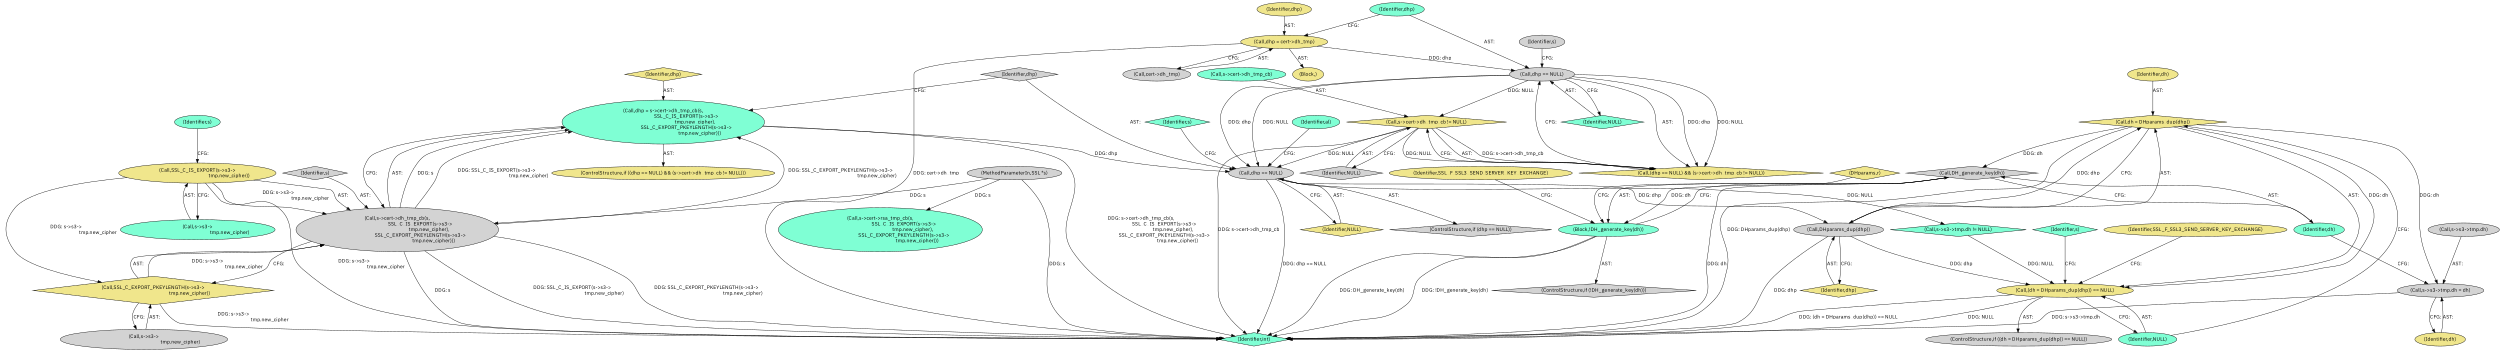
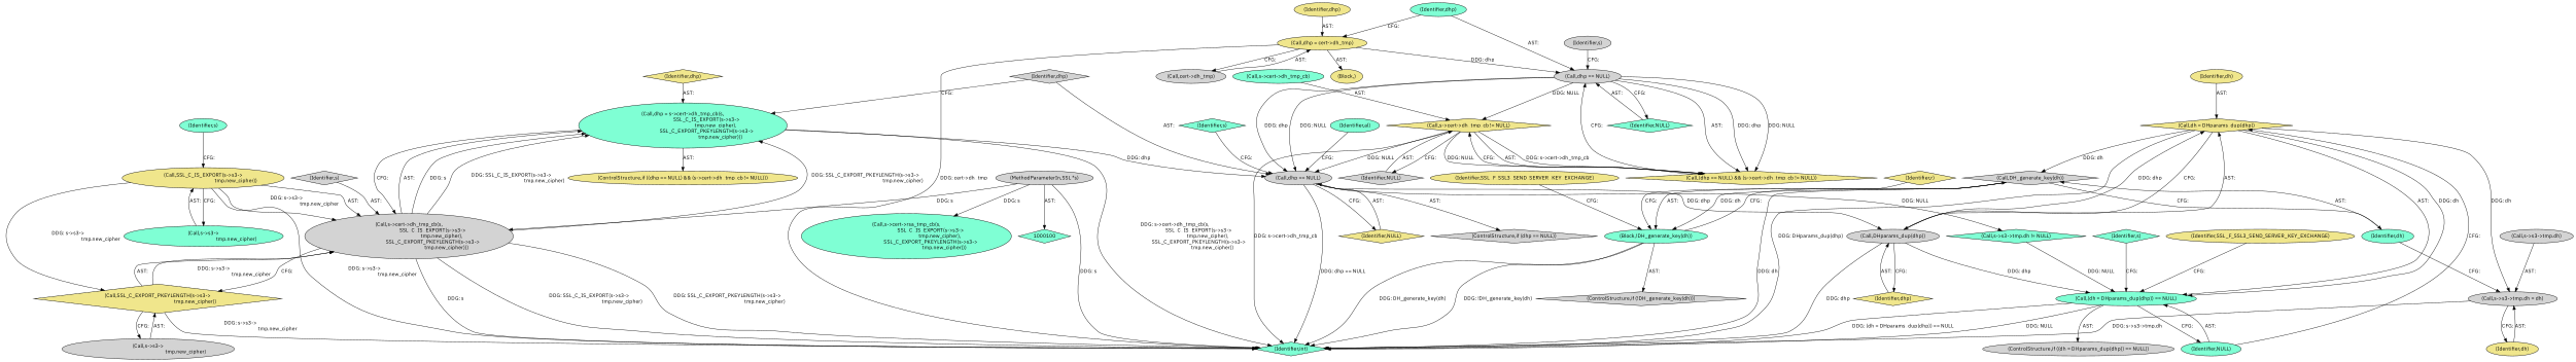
  digraph {
    fontname="IBM Plex Sans"
    node [fillcolor=khaki fontname="IBM Plex Sans" shape=ellipse style=filled]
    edge [fontname="IBM Plex Sans"]
    n1 [label="(Call,dh = DHparams_dup(dhp))" shape=diamond]
    n2 [fillcolor=lightgrey label="(Call,DHparams_dup(dhp))"]
-   n3 [label="(Call,(dh = DHparams_dup(dhp)) == NULL)"]
+   n3 [fillcolor=aquamarine label="(Call,(dh = DHparams_dup(dhp)) == NULL)"]
    n4 [fillcolor=lightgrey label="(Call,s->s3->tmp.dh = dh)"]
    n5 [fillcolor=lightgrey label="(Call,DH_generate_key(dh))" shape=diamond]
    n6 [fillcolor=aquamarine label="(Identifier,int)" shape=diamond]
    n7 [label="(Identifier,dhp)" shape=diamond]
    n8 [fillcolor=lightgrey label="(ControlStructure,if ((dh = DHparams_dup(dhp)) == NULL))"]
    n9 [fillcolor=aquamarine label="(Identifier,NULL)"]
    n10 [label="(Identifier,dh)"]
    n11 [fillcolor=aquamarine label="(Block,!DH_generate_key(dh))"]
    n12 [fillcolor=aquamarine label="(Identifier,dh)"]
    n13 [fillcolor=lightgrey label="(Call,dhp == NULL)"]
    n14 [label="(Identifier,NULL)" shape=diamond]
    n15 [fillcolor=lightgrey label="(ControlStructure,if (dhp == NULL))" shape=diamond]
    n16 [fillcolor=aquamarine label="(Call,s->s3->tmp.dh != NULL)" shape=diamond]
    n17 [fillcolor=aquamarine label="(Call,dhp = s->cert->dh_tmp_cb(s,\n                                         SSL_C_IS_EXPORT(s->s3->\n                                                         tmp.new_cipher),\n                                         SSL_C_EXPORT_PKEYLENGTH(s->s3->\n                                                                 tmp.new_cipher)))"]
    n18 [fillcolor=lightgrey label="(Call,s->cert->dh_tmp_cb(s,\n                                         SSL_C_IS_EXPORT(s->s3->\n                                                         tmp.new_cipher),\n                                         SSL_C_EXPORT_PKEYLENGTH(s->s3->\n                                                                 tmp.new_cipher)))"]
    n19 [label="(ControlStructure,if ((dhp == NULL) && (s->cert->dh_tmp_cb != NULL)))"]
    n20 [label="(Call,SSL_C_EXPORT_PKEYLENGTH(s->s3->\n                                                                 tmp.new_cipher))" shape=diamond]
    n21 [fillcolor=lightgrey label="(Call,s->s3->\n                                                                 tmp.new_cipher)"]
    n22 [fillcolor=lightgrey label="(MethodParameterIn,SSL *s)"]
    n23 [fillcolor=aquamarine label="(Call,s->cert->rsa_tmp_cb(s,\n                                          SSL_C_IS_EXPORT(s->s3->\n                                                          tmp.new_cipher),\n                                          SSL_C_EXPORT_PKEYLENGTH(s->s3->\n                                                                  tmp.new_cipher)))"]
+   1000100 [fillcolor=aquamarine shape=diamond]
    n25 [label="(Call,SSL_C_IS_EXPORT(s->s3->\n                                                         tmp.new_cipher))"]
    n26 [fillcolor=aquamarine label="(Call,s->s3->\n                                                         tmp.new_cipher)"]
    n27 [fillcolor=lightgrey label="(Call,dhp == NULL)"]
    n28 [label="(Call,s->cert->dh_tmp_cb != NULL)" shape=diamond]
    n29 [fillcolor=aquamarine label="(Identifier,NULL)" shape=diamond]
    n30 [label="(Call,(dhp == NULL) && (s->cert->dh_tmp_cb != NULL))" shape=diamond]
    n31 [fillcolor=lightgrey label="(Identifier,NULL)" shape=diamond]
    n32 [label="(Call,dhp = cert->dh_tmp)"]
    n33 [label="(Block,)"]
    n34 [fillcolor=lightgrey label="(Call,cert->dh_tmp)"]
    n35 [fillcolor=lightgrey label="(ControlStructure,if (!DH_generate_key(dh)))" shape=diamond]
    n36 [fillcolor=lightgrey label="(Identifier,s)" shape=diamond]
    n37 [label="(Identifier,dhp)"]
    n38 [fillcolor=aquamarine label="(Identifier,al)"]
    n39 [fillcolor=lightgrey label="(Identifier,dhp)" shape=diamond]
    n40 [fillcolor=lightgrey label="(Identifier,s)"]
    n41 [fillcolor=aquamarine label="(Identifier,dhp)"]
    n42 [fillcolor=aquamarine label="(Identifier,s)" shape=diamond]
    n43 [fillcolor=aquamarine label="(Identifier,s)" shape=diamond]
    n44 [label="(Identifier,dh)"]
-   n45 [label="(DHparams,r)" shape=diamond]
+   n45 [label="(Identifier,r)" shape=diamond]
    n46 [label="(Identifier,SSL_F_SSL3_SEND_SERVER_KEY_EXCHANGE)"]
    n47 [fillcolor=lightgrey label="(Call,s->s3->tmp.dh)"]
    n48 [fillcolor=aquamarine label="(Call,s->cert->dh_tmp_cb)"]
    n49 [fillcolor=aquamarine label="(Identifier,s)"]
    n50 [label="(Identifier,SSL_F_SSL3_SEND_SERVER_KEY_EXCHANGE)"]
    n51 [label="(Identifier,dhp)" shape=diamond]
    n1 -> n2 [label="CFG: "]
    n1 -> n3 [label="AST: "]
    n1 -> n3 [label="DDG: dh"]
    n1 -> n4 [label="DDG: dh"]
    n1 -> n5 [label="DDG: dh"]
    n1 -> n6 [label="DDG: DHparams_dup(dhp)"]
    n2 -> n1 [label="AST: "]
    n2 -> n1 [label="DDG: dhp"]
    n2 -> n3 [label="DDG: dhp"]
    n2 -> n6 [label="DDG: dhp"]
    n2 -> n7 [label="CFG: "]
    n3 -> n6 [label="DDG: NULL"]
    n3 -> n6 [label="DDG: (dh = DHparams_dup(dhp)) == NULL"]
    n3 -> n8 [label="AST: "]
    n3 -> n9 [label="CFG: "]
    n4 -> n6 [label="DDG: s->s3->tmp.dh"]
    n4 -> n10 [label="CFG: "]
    n5 -> n6 [label="DDG: dh"]
    n5 -> n11 [label="AST: "]
    n5 -> n11 [label="DDG: dh"]
    n5 -> n12 [label="CFG: "]
    n7 -> n2 [label="AST: "]
    n9 -> n1 [label="CFG: "]
    n9 -> n3 [label="AST: "]
    n10 -> n4 [label="AST: "]
    n11 -> n5 [label="CFG: "]
    n11 -> n6 [label="DDG: !DH_generate_key(dh)"]
    n11 -> n6 [label="DDG: DH_generate_key(dh)"]
    n11 -> n35 [label="AST: "]
    n12 -> n4 [label="CFG: "]
    n12 -> n5 [label="AST: "]
    n13 -> n2 [label="DDG: dhp"]
    n13 -> n6 [label="DDG: dhp == NULL"]
    n13 -> n14 [label="CFG: "]
    n13 -> n15 [label="AST: "]
    n13 -> n16 [label="DDG: NULL"]
    n14 -> n13 [label="AST: "]
    n16 -> n3 [label="DDG: NULL"]
    n17 -> n6 [label="DDG: s->cert->dh_tmp_cb(s,\n                                         SSL_C_IS_EXPORT(s->s3->\n                                                         tmp.new_cipher),\n                                         SSL_C_EXPORT_PKEYLENGTH(s->s3->\n                                                                 tmp.new_cipher))"]
    n17 -> n13 [label="DDG: dhp"]
    n17 -> n18 [label="CFG: "]
    n17 -> n19 [label="AST: "]
    n18 -> n6 [label="DDG: s"]
    n18 -> n6 [label="DDG: SSL_C_IS_EXPORT(s->s3->\n                                                         tmp.new_cipher)"]
    n18 -> n6 [label="DDG: SSL_C_EXPORT_PKEYLENGTH(s->s3->\n                                                                 tmp.new_cipher)"]
    n18 -> n17 [label="AST: "]
    n18 -> n17 [label="DDG: s"]
    n18 -> n17 [label="DDG: SSL_C_IS_EXPORT(s->s3->\n                                                         tmp.new_cipher)"]
    n18 -> n17 [label="DDG: SSL_C_EXPORT_PKEYLENGTH(s->s3->\n                                                                 tmp.new_cipher)"]
    n18 -> n20 [label="CFG: "]
    n20 -> n6 [label="DDG: s->s3->\n                                                                 tmp.new_cipher"]
    n20 -> n18 [label="AST: "]
    n20 -> n18 [label="DDG: s->s3->\n                                                                 tmp.new_cipher"]
    n20 -> n21 [label="CFG: "]
    n21 -> n20 [label="AST: "]
    n22 -> n6 [label="DDG: s"]
    n22 -> n18 [label="DDG: s"]
    n22 -> n23 [label="DDG: s"]
+   n22 -> 1000100 [label="AST: "]
    n25 -> n6 [label="DDG: s->s3->\n                                                         tmp.new_cipher"]
    n25 -> n18 [label="AST: "]
    n25 -> n18 [label="DDG: s->s3->\n                                                         tmp.new_cipher"]
    n25 -> n20 [label="DDG: s->s3->\n                                                         tmp.new_cipher"]
    n25 -> n26 [label="CFG: "]
    n26 -> n25 [label="AST: "]
    n27 -> n13 [label="DDG: dhp"]
    n27 -> n13 [label="DDG: NULL"]
    n27 -> n28 [label="DDG: NULL"]
    n27 -> n29 [label="CFG: "]
    n27 -> n30 [label="AST: "]
    n27 -> n30 [label="DDG: dhp"]
    n27 -> n30 [label="DDG: NULL"]
    n28 -> n6 [label="DDG: s->cert->dh_tmp_cb"]
    n28 -> n13 [label="DDG: NULL"]
    n28 -> n30 [label="AST: "]
    n28 -> n30 [label="DDG: s->cert->dh_tmp_cb"]
    n28 -> n30 [label="DDG: NULL"]
    n28 -> n31 [label="CFG: "]
    n29 -> n27 [label="AST: "]
    n30 -> n27 [label="CFG: "]
    n30 -> n28 [label="CFG: "]
    n31 -> n28 [label="AST: "]
    n32 -> n6 [label="DDG: cert->dh_tmp"]
    n32 -> n27 [label="DDG: dhp"]
    n32 -> n33 [label="AST: "]
    n32 -> n34 [label="CFG: "]
    n34 -> n32 [label="AST: "]
    n36 -> n18 [label="AST: "]
    n37 -> n32 [label="AST: "]
    n38 -> n13 [label="CFG: "]
    n39 -> n13 [label="AST: "]
    n39 -> n17 [label="CFG: "]
    n40 -> n27 [label="CFG: "]
    n41 -> n27 [label="AST: "]
    n41 -> n32 [label="CFG: "]
    n42 -> n13 [label="CFG: "]
    n43 -> n3 [label="CFG: "]
    n44 -> n1 [label="AST: "]
    n45 -> n11 [label="CFG: "]
    n46 -> n11 [label="CFG: "]
    n47 -> n4 [label="AST: "]
    n48 -> n28 [label="AST: "]
    n49 -> n25 [label="CFG: "]
    n50 -> n3 [label="CFG: "]
    n51 -> n17 [label="AST: "]
  }
